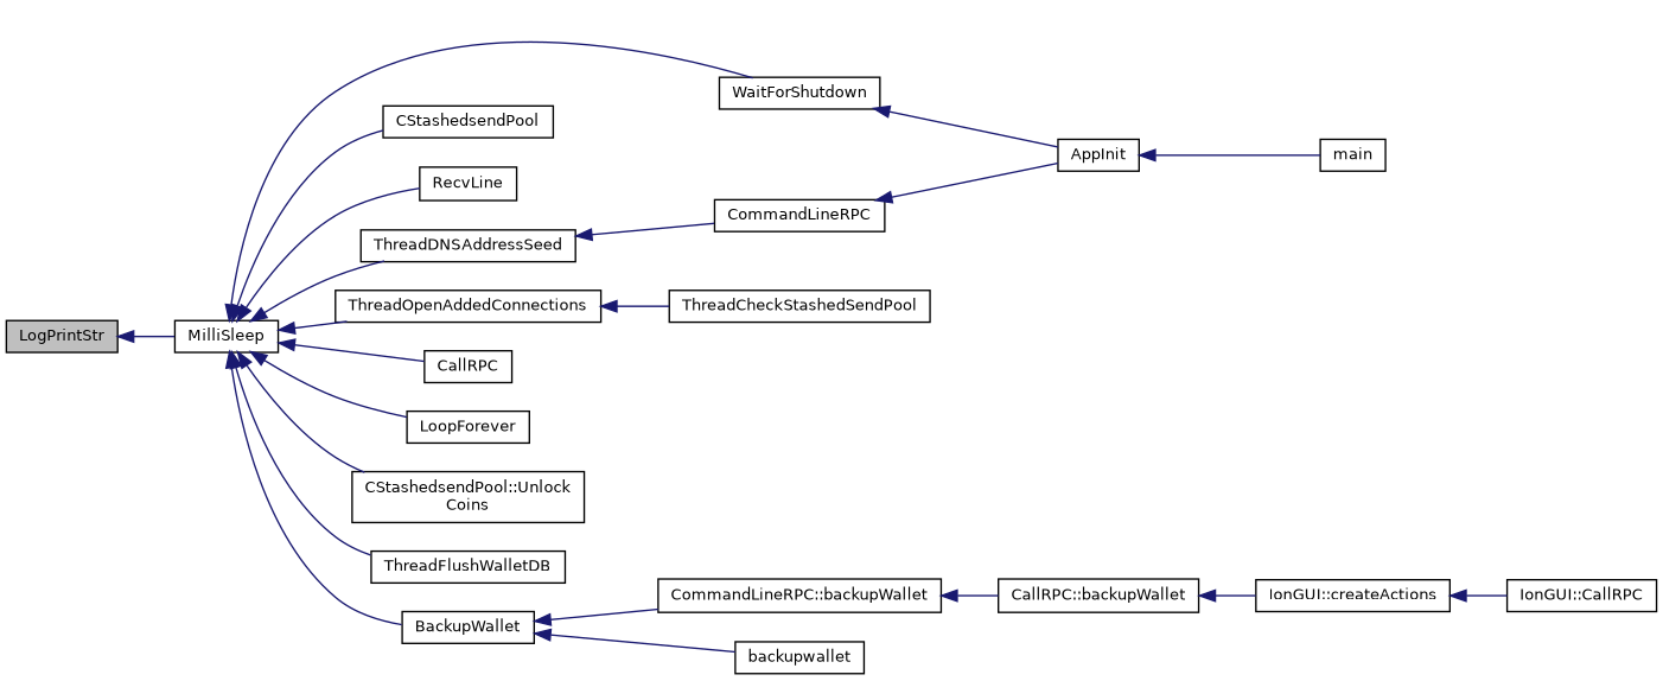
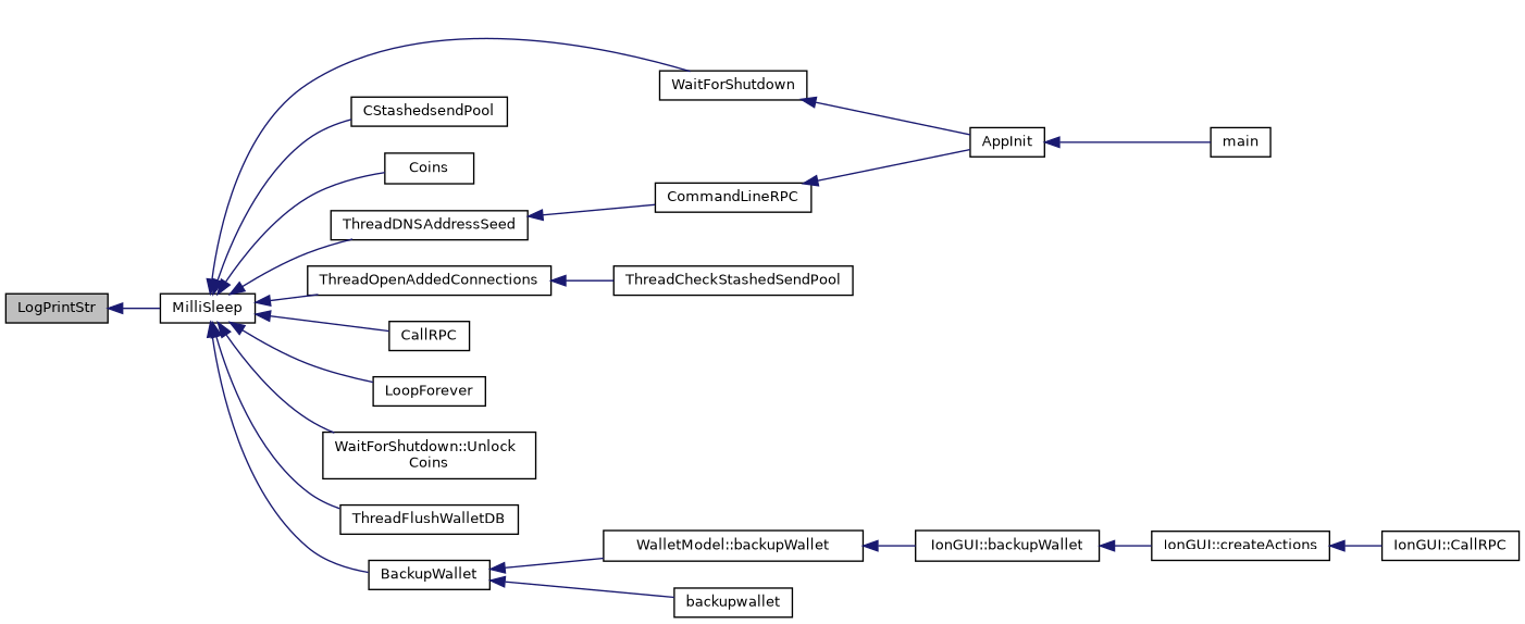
  digraph {
    rankdir=LR
    node [color=black fillcolor=white fontname=Helvetica fontsize=10 shape=record style=filled]
    edge [color=midnightblue dir=back fontname=Helvetica fontsize=10 labelfontname=Helvetica labelfontsize=10 style=solid]
    n1 [fillcolor=grey75 fontcolor=black height=0.2 label=LogPrintStr width=0.4]
    n2 [height=0.2 label=MilliSleep width=0.4]
    n3 [height=0.2 label=WaitForShutdown width=0.4]
    n4 [height=0.2 label=CStashedsendPool width=0.4]
-   n5 [height=0.2 label=RecvLine width=0.4]
+   n5 [height=0.2 label=Coins width=0.4]
    n6 [height=0.2 label=ThreadDNSAddressSeed width=0.4]
    n7 [height=0.2 label=ThreadOpenAddedConnections width=0.4]
    n8 [height=0.2 label=CallRPC width=0.4]
    n9 [height=0.2 label=LoopForever width=0.4]
-   n10 [height=0.2 label="CStashedsendPool::Unlock\lCoins" width=0.4]
+   n10 [height=0.2 label="WaitForShutdown::Unlock\lCoins" width=0.4]
    n11 [height=0.2 label=ThreadFlushWalletDB width=0.4]
    n12 [height=0.2 label=BackupWallet width=0.4]
    n13 [height=0.2 label=AppInit width=0.4]
    n14 [height=0.2 label=CommandLineRPC width=0.4]
    n15 [height=0.2 label=ThreadCheckStashedSendPool width=0.4]
-   n16 [height=0.2 label="CommandLineRPC::backupWallet" width=0.4]
+   n16 [height=0.2 label="WalletModel::backupWallet" width=0.4]
    n17 [height=0.2 label=backupwallet width=0.4]
    n18 [height=0.2 label=main width=0.4]
-   n19 [height=0.2 label="CallRPC::backupWallet" width=0.4]
+   n19 [height=0.2 label="IonGUI::backupWallet" width=0.4]
    n20 [height=0.2 label="IonGUI::createActions" width=0.4]
    n21 [height=0.2 label="IonGUI::CallRPC" width=0.4]
    n1 -> n2
    n2 -> n3
    n2 -> n4
    n2 -> n5
    n2 -> n6
    n2 -> n7
    n2 -> n8
    n2 -> n9
    n2 -> n10
    n2 -> n11
    n2 -> n12
    n3 -> n13
    n6 -> n14
    n7 -> n15
    n12 -> n16
    n12 -> n17
    n13 -> n18
    n14 -> n13
    n16 -> n19
    n19 -> n20
    n20 -> n21
  }
